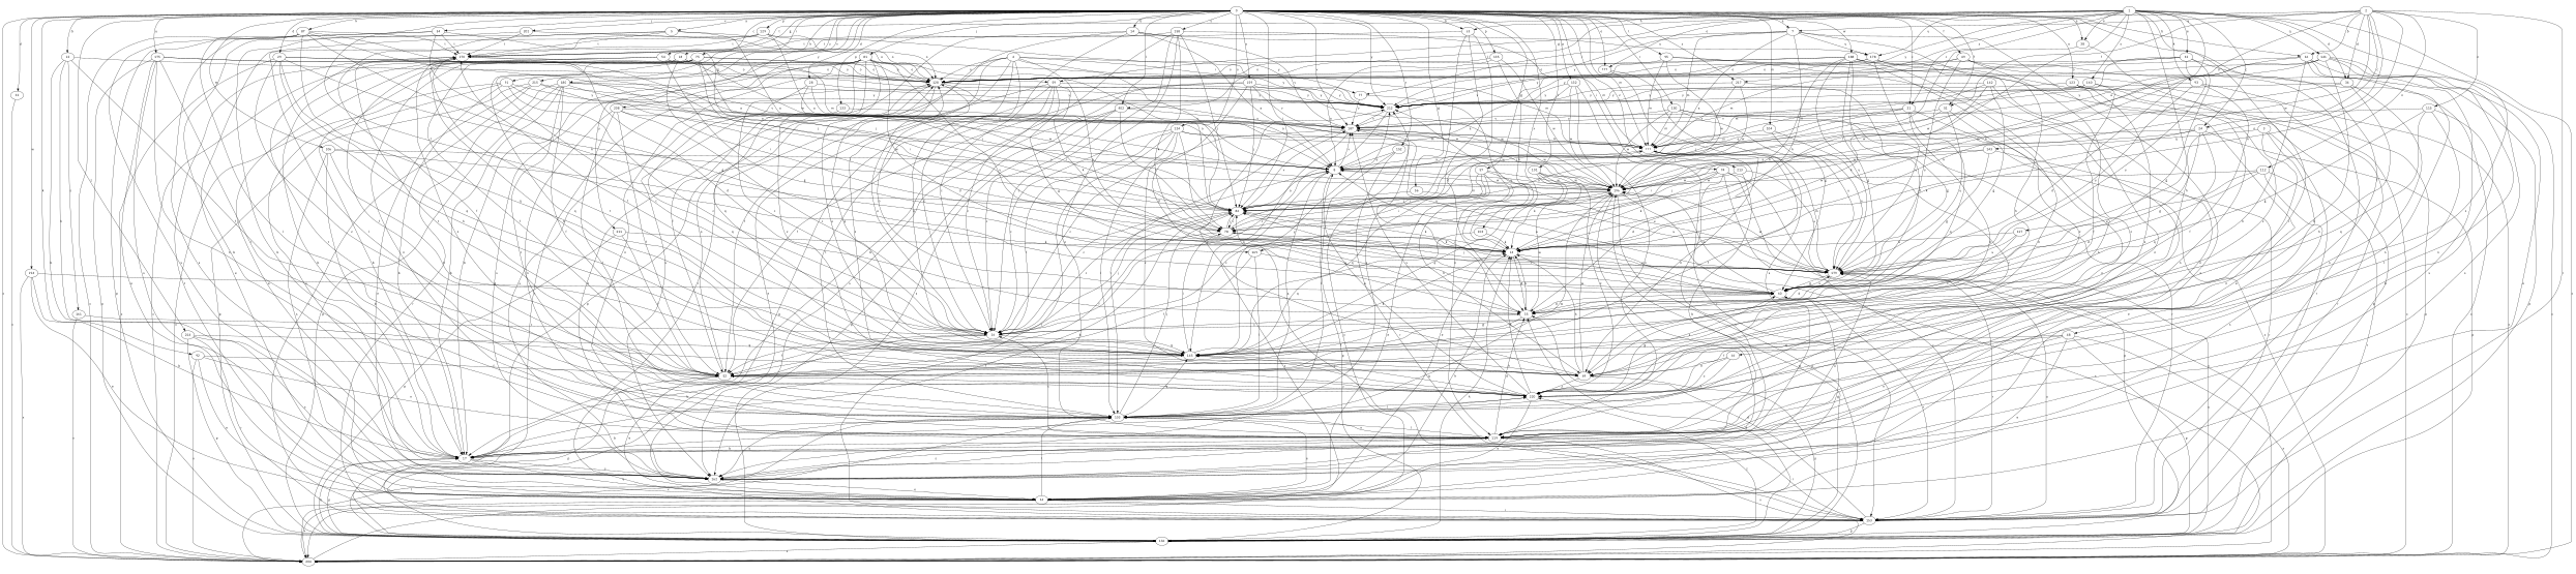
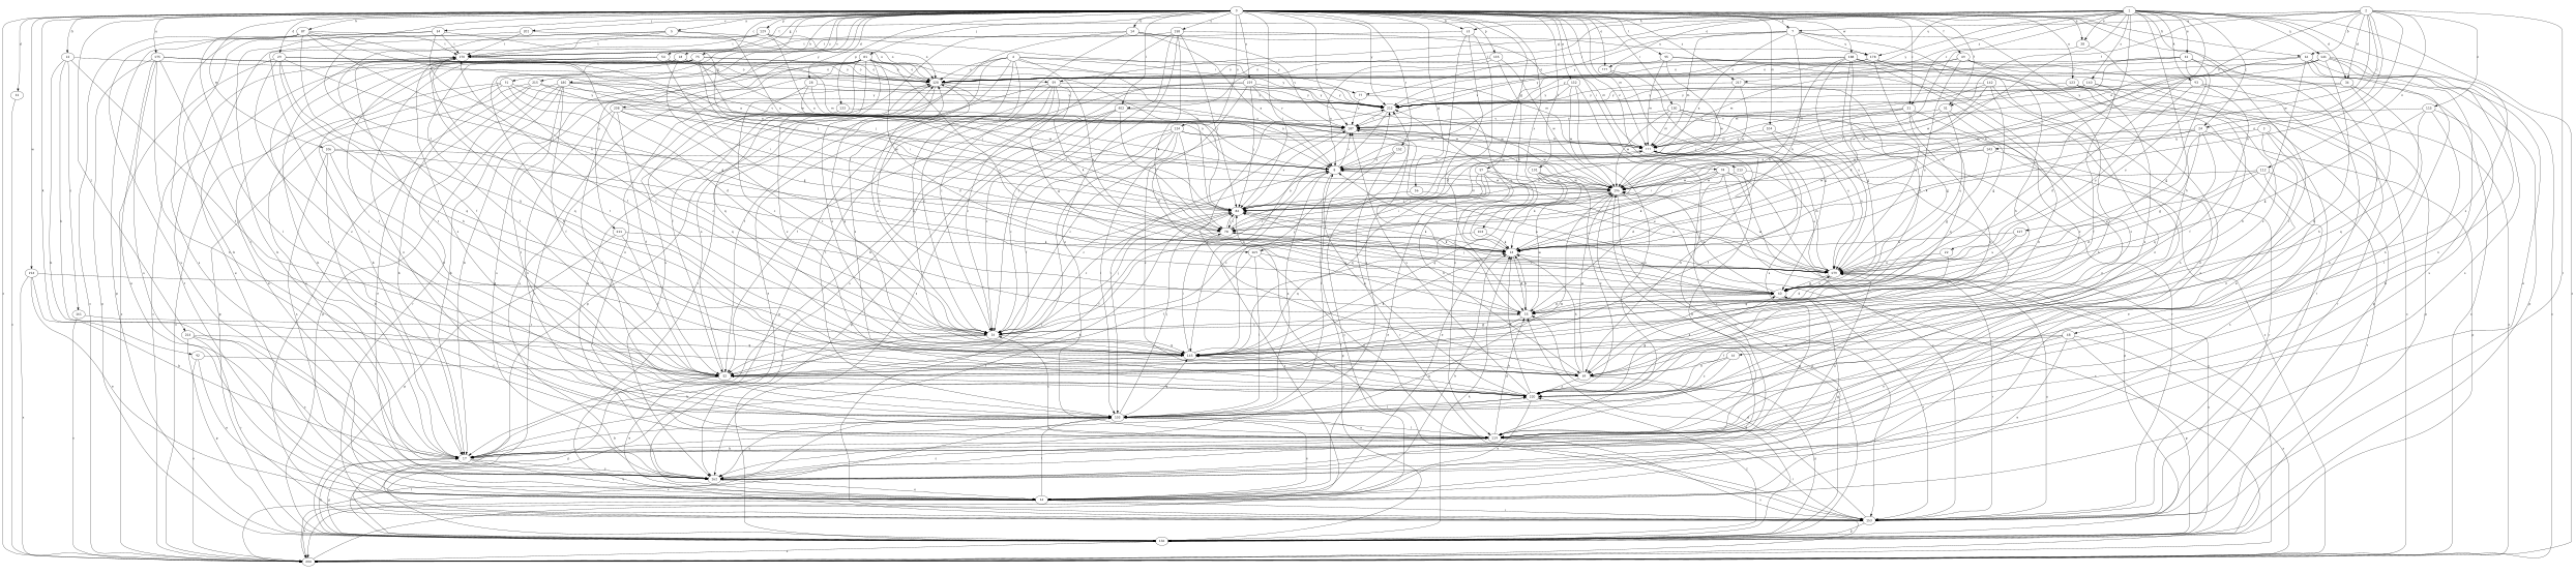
  strict digraph {
    fontname="IBM Plex Sans"
    node [fontname="IBM Plex Sans"]
    edge [fontname="IBM Plex Sans"]
    0
    5
    7
    12
    14
    16
    18
    21
    28
    29
    32
    38
    48
    49
    51
    54
    56
    57
    63
    n20 [label=74]
    75
    81
    84
    86
    87
    91
    92
    95
    101
    n30 [label=402]
    104
    106
    111
    123
    124
    127
    129
    132
    133
    135
    150
    152
    158
    159
    169
    175
    180
    187
    188
    194
    201
    203
    204
    208
    211
    212
    213
    214
    215
    217
    170
    8
    52
    128
    17
    94
    178
    44
    77
    69
    59
    161
    153
    26
    162
    119
    136
    35
    145
    78
    220
    179
    60
    196
    103
    1
+   22
    24
    34
    42
    66
    93
    141
    160
    2
    112
    115
    117
    142
    3
    143
    4
    0 -> 5 [label=a]
    0 -> 7 [label=a]
    0 -> 12 [label=b]
    0 -> 14 [label=b]
    0 -> 16 [label=b]
    0 -> 18 [label=c]
    0 -> 21 [label=c]
    0 -> 28 [label=d]
    0 -> 29 [label=d]
    0 -> 32 [label=d]
    0 -> 38 [label=e]
    0 -> 48 [label=f]
    0 -> 49 [label=f]
    0 -> 51 [label=f]
    0 -> 54 [label=g]
    0 -> 56 [label=g]
    0 -> 57 [label=g]
    0 -> 63 [label=h]
    0 -> n20 [label=i]
    0 -> 75 [label=i]
    0 -> 81 [label=j]
    0 -> 84 [label=j]
    0 -> 86 [label=j]
    0 -> 87 [label=k]
    0 -> 91 [label=k]
    0 -> 92 [label=k]
    0 -> 95 [label=l]
    0 -> 101 [label=l]
    0 -> n30 [label=l]
    0 -> 104 [label=m]
    0 -> 106 [label=m]
    0 -> 111 [label=m]
    0 -> 123 [label=o]
    0 -> 124 [label=o]
    0 -> 127 [label=o]
    0 -> 129 [label=p]
    0 -> 132 [label=p]
    0 -> 133 [label=p]
    0 -> 135 [label=p]
    0 -> 150 [label=r]
    0 -> 152 [label=r]
    0 -> 158 [label=s]
    0 -> 159 [label=s]
    0 -> 169 [label=t]
    0 -> 175 [label=u]
    0 -> 180 [label=v]
    0 -> 187 [label=v]
    0 -> 188 [label=w]
    0 -> 194 [label=w]
    0 -> 201 [label=x]
    0 -> 203 [label=x]
    0 -> 204 [label=x]
    0 -> 208 [label=y]
    0 -> 211 [label=y]
    0 -> 212 [label=y]
    0 -> 213 [label=z]
    0 -> 214 [label=z]
    0 -> 215 [label=z]
    0 -> 217 [label=z]
    5 -> 170 [label=t]
    5 -> 8 [label=a]
    5 -> 52 [label=f]
    5 -> 128 [label=o]
    5 -> 17 [label=b]
    7 -> 111 [label=m]
    7 -> 212 [label=y]
    7 -> 8 [label=a]
    7 -> 94 [label=k]
    7 -> 178 [label=u]
    7 -> 44 [label=e]
    7 -> 77 [label=i]
    7 -> 69 [label=h]
    12 -> 52 [label=f]
    12 -> 17 [label=b]
    12 -> 69 [label=h]
    12 -> 59 [label=g]
    12 -> 161 [label=s]
    14 -> 187 [label=v]
    14 -> 8 [label=a]
    14 -> 178 [label=u]
    14 -> 153 [label=r]
    14 -> 26 [label=c]
    14 -> 162 [label=s]
    16 -> 128 [label=o]
    16 -> 44 [label=e]
    16 -> 69 [label=h]
    16 -> 119 [label=n]
    16 -> 136 [label=p]
    16 -> 35 [label=d]
    18 -> 111 [label=m]
    18 -> 52 [label=f]
    18 -> 128 [label=o]
    18 -> 145 [label=q]
    18 -> 78 [label=i]
    21 -> 86 [label=j]
    21 -> 187 [label=v]
    21 -> 8 [label=a]
    21 -> 69 [label=h]
    21 -> 119 [label=n]
    21 -> 145 [label=q]
    28 -> 212 [label=y]
    28 -> 8 [label=a]
    28 -> 26 [label=c]
    28 -> 78 [label=i]
    29 -> 86 [label=j]
    29 -> 204 [label=x]
    29 -> 8 [label=a]
    29 -> 128 [label=o]
    29 -> 69 [label=h]
    29 -> 145 [label=q]
    29 -> 220 [label=z]
    32 -> 204 [label=x]
    38 -> 86 [label=j]
    38 -> 220 [label=z]
    48 -> 204 [label=x]
    48 -> 52 [label=f]
    48 -> 44 [label=e]
    48 -> 119 [label=n]
    48 -> 136 [label=p]
    48 -> 145 [label=q]
    49 -> 111 [label=m]
    49 -> 204 [label=x]
    49 -> 128 [label=o]
    49 -> 153 [label=r]
    49 -> 220 [label=z]
    49 -> 179 [label=u]
    51 -> 86 [label=j]
    51 -> 187 [label=v]
    51 -> 69 [label=h]
    51 -> 179 [label=u]
    54 -> 111 [label=m]
    54 -> 204 [label=x]
    54 -> 128 [label=o]
    54 -> 17 [label=b]
    54 -> 60 [label=g]
    56 -> 86 [label=j]
    56 -> 179 [label=u]
    57 -> 44 [label=e]
    57 -> 69 [label=h]
    57 -> 145 [label=q]
    57 -> 78 [label=i]
    57 -> 179 [label=u]
    57 -> 196 [label=w]
    63 -> 86 [label=j]
    63 -> 170 [label=t]
    63 -> 162 [label=s]
    63 -> 35 [label=d]
    n20 -> 86 [label=j]
    n20 -> 204 [label=x]
    n20 -> 94 [label=k]
    n20 -> 153 [label=r]
    n20 -> 162 [label=s]
    n20 -> 136 [label=p]
    n20 -> 196 [label=w]
    75 -> 86 [label=j]
    75 -> 212 [label=y]
    75 -> 52 [label=f]
    75 -> 128 [label=o]
    75 -> 17 [label=b]
    75 -> 44 [label=e]
    75 -> 26 [label=c]
    75 -> 119 [label=n]
    75 -> 78 [label=i]
    81 -> 86 [label=j]
    81 -> 52 [label=f]
    81 -> 128 [label=o]
    81 -> 17 [label=b]
    81 -> 153 [label=r]
    81 -> 162 [label=s]
    81 -> 119 [label=n]
    81 -> 35 [label=d]
    81 -> 145 [label=q]
    81 -> 220 [label=z]
    81 -> 179 [label=u]
    84 -> 86 [label=j]
    84 -> 170 [label=t]
    84 -> 162 [label=s]
    84 -> 136 [label=p]
    84 -> 60 [label=g]
    86 -> 187 [label=v]
    86 -> 8 [label=a]
    86 -> 17 [label=b]
    86 -> 94 [label=k]
    86 -> 26 [label=c]
    86 -> 78 [label=i]
    87 -> 86 [label=j]
    87 -> 204 [label=x]
    87 -> 170 [label=t]
    87 -> 8 [label=a]
    87 -> 94 [label=k]
    87 -> 162 [label=s]
    87 -> 145 [label=q]
    87 -> 103 [label=l]
    91 -> 204 [label=x]
    91 -> 212 [label=y]
    91 -> 8 [label=a]
    91 -> 17 [label=b]
    91 -> 26 [label=c]
    91 -> 162 [label=s]
    92 -> 204 [label=x]
    92 -> 52 [label=f]
    92 -> 44 [label=e]
    95 -> 111 [label=m]
    95 -> 128 [label=o]
    95 -> 119 [label=n]
    95 -> 136 [label=p]
    95 -> 196 [label=w]
    101 -> 94 [label=k]
    101 -> 44 [label=e]
    101 -> 145 [label=q]
    101 -> 220 [label=z]
    101 -> 196 [label=w]
    n30 -> 187 [label=v]
    n30 -> 26 [label=c]
    n30 -> 162 [label=s]
    n30 -> 136 [label=p]
    n30 -> 78 [label=i]
    104 -> 111 [label=m]
    104 -> 220 [label=z]
    104 -> 179 [label=u]
    106 -> 86 [label=j]
    106 -> 8 [label=a]
    106 -> 17 [label=b]
    106 -> 69 [label=h]
    106 -> 162 [label=s]
    111 -> 8 [label=a]
    111 -> 52 [label=f]
    111 -> 69 [label=h]
    111 -> 35 [label=d]
    123 -> 212 [label=y]
    123 -> 153 [label=r]
    123 -> 119 [label=n]
    123 -> 220 [label=z]
    124 -> 111 [label=m]
    124 -> 52 [label=f]
    124 -> 153 [label=r]
    124 -> 26 [label=c]
    124 -> 78 [label=i]
    124 -> 220 [label=z]
    124 -> 196 [label=w]
    124 -> 103 [label=l]
    127 -> 162 [label=s]
    127 -> 60 [label=g]
    129 -> 212 [label=y]
    129 -> 170 [label=t]
    129 -> 8 [label=a]
    129 -> 128 [label=o]
    129 -> 44 [label=e]
    129 -> 103 [label=l]
    132 -> 212 [label=y]
    132 -> 8 [label=a]
    132 -> 153 [label=r]
    132 -> 119 [label=n]
    132 -> 196 [label=w]
    133 -> 187 [label=v]
    133 -> 145 [label=q]
    135 -> 8 [label=a]
    135 -> 128 [label=o]
    135 -> 94 [label=k]
    135 -> 196 [label=w]
    150 -> 111 [label=m]
    150 -> 187 [label=v]
    150 -> 204 [label=x]
    150 -> 153 [label=r]
    150 -> 179 [label=u]
    150 -> 196 [label=w]
    152 -> 8 [label=a]
    152 -> 153 [label=r]
    152 -> 103 [label=l]
    158 -> 86 [label=j]
    158 -> 111 [label=m]
    158 -> 170 [label=t]
    158 -> 17 [label=b]
    158 -> 94 [label=k]
    158 -> 26 [label=c]
    158 -> 119 [label=n]
    159 -> 86 [label=j]
    159 -> 187 [label=v]
    159 -> 212 [label=y]
    159 -> 52 [label=f]
    159 -> 162 [label=s]
    159 -> 35 [label=d]
    159 -> 196 [label=w]
    169 -> 52 [label=f]
-   92 -> 119 [label=n]
+   169 -> 119 [label=n]
    169 -> 179 [label=u]
    169 -> 103 [label=l]
    175 -> 212 [label=y]
    175 -> 128 [label=o]
    175 -> 44 [label=e]
    175 -> 162 [label=s]
    175 -> 119 [label=n]
    175 -> 136 [label=p]
    175 -> 103 [label=l]
    180 -> 187 [label=v]
    180 -> 212 [label=y]
    180 -> 52 [label=f]
    180 -> 17 [label=b]
    180 -> 153 [label=r]
    180 -> 136 [label=p]
    180 -> 196 [label=w]
    180 -> 103 [label=l]
    187 -> 111 [label=m]
    187 -> 26 [label=c]
    187 -> 145 [label=q]
    187 -> 179 [label=u]
    187 -> 196 [label=w]
    187 -> 103 [label=l]
    188 -> 187 [label=v]
    188 -> 204 [label=x]
    188 -> 128 [label=o]
    188 -> 94 [label=k]
    188 -> 162 [label=s]
    188 -> 35 [label=d]
    188 -> 220 [label=z]
    188 -> 179 [label=u]
    188 -> 60 [label=g]
    194 -> 204 [label=x]
    194 -> 17 [label=b]
    194 -> 44 [label=e]
    194 -> 60 [label=g]
    201 -> 170 [label=t]
    201 -> 128 [label=o]
    201 -> 17 [label=b]
    203 -> 94 [label=k]
    203 -> 145 [label=q]
    204 -> 212 [label=y]
    204 -> 103 [label=l]
    208 -> 187 [label=v]
    208 -> 52 [label=f]
    208 -> 26 [label=c]
    208 -> 119 [label=n]
    208 -> 196 [label=w]
    208 -> 103 [label=l]
    211 -> 52 [label=f]
    211 -> 94 [label=k]
    211 -> 136 [label=p]
    212 -> 187 [label=v]
    212 -> 26 [label=c]
    213 -> 17 [label=b]
    213 -> 179 [label=u]
    213 -> 196 [label=w]
    214 -> 153 [label=r]
    214 -> 162 [label=s]
    214 -> 136 [label=p]
    214 -> 145 [label=q]
    215 -> 212 [label=y]
    215 -> 44 [label=e]
    215 -> 153 [label=r]
    215 -> 136 [label=p]
    215 -> 78 [label=i]
    217 -> 86 [label=j]
    217 -> 212 [label=y]
    217 -> 60 [label=g]
    217 -> 196 [label=w]
    170 -> 128 [label=o]
    170 -> 69 [label=h]
    170 -> 35 [label=d]
    170 -> 220 [label=z]
    8 -> 187 [label=v]
    8 -> 204 [label=x]
    8 -> 26 [label=c]
    8 -> 136 [label=p]
    8 -> 196 [label=w]
    52 -> 170 [label=t]
    52 -> 128 [label=o]
    52 -> 44 [label=e]
    52 -> 136 [label=p]
    52 -> 220 [label=z]
    128 -> 212 [label=y]
    128 -> 162 [label=s]
    128 -> 145 [label=q]
    128 -> 196 [label=w]
    17 -> 44 [label=e]
    17 -> 162 [label=s]
    17 -> 136 [label=p]
    17 -> 220 [label=z]
    17 -> 179 [label=u]
    94 -> 212 [label=y]
    94 -> 35 [label=d]
    94 -> 179 [label=u]
    178 -> 212 [label=y]
    178 -> 128 [label=o]
    178 -> 44 [label=e]
    178 -> 119 [label=n]
    178 -> 179 [label=u]
    44 -> 204 [label=x]
    44 -> 170 [label=t]
    44 -> 94 [label=k]
    44 -> 153 [label=r]
    44 -> 60 [label=g]
    44 -> 103 [label=l]
    77 -> 187 [label=v]
    77 -> 119 [label=n]
    69 -> 212 [label=y]
    69 -> 94 [label=k]
    69 -> 136 [label=p]
    69 -> 220 [label=z]
    69 -> 196 [label=w]
    59 -> 212 [label=y]
    59 -> 94 [label=k]
    59 -> 44 [label=e]
    59 -> 26 [label=c]
    59 -> 136 [label=p]
    59 -> 60 [label=g]
    59 -> 103 [label=l]
    161 -> 204 [label=x]
    161 -> 26 [label=c]
    153 -> 86 [label=j]
    153 -> 136 [label=p]
    153 -> 35 [label=d]
    153 -> 179 [label=u]
    26 -> 86 [label=j]
    26 -> 170 [label=t]
    26 -> 52 [label=f]
    26 -> 128 [label=o]
    26 -> 17 [label=b]
    26 -> 145 [label=q]
    162 -> 128 [label=o]
    162 -> 44 [label=e]
    119 -> 204 [label=x]
    119 -> 17 [label=b]
    119 -> 153 [label=r]
    119 -> 26 [label=c]
    119 -> 162 [label=s]
    119 -> 35 [label=d]
    119 -> 103 [label=l]
    136 -> 204 [label=x]
    136 -> 17 [label=b]
    136 -> 94 [label=k]
    136 -> 35 [label=d]
    136 -> 220 [label=z]
    136 -> 179 [label=u]
    136 -> 196 [label=w]
    35 -> 187 [label=v]
    35 -> 52 [label=f]
    35 -> 128 [label=o]
    35 -> 94 [label=k]
    35 -> 26 [label=c]
    35 -> 196 [label=w]
    145 -> 212 [label=y]
    145 -> 170 [label=t]
    145 -> 52 [label=f]
    145 -> 128 [label=o]
    145 -> 94 [label=k]
    145 -> 69 [label=h]
    145 -> 78 [label=i]
    145 -> 60 [label=g]
    78 -> 86 [label=j]
    78 -> 111 [label=m]
    78 -> 52 [label=f]
    78 -> 94 [label=k]
    220 -> 187 [label=v]
    220 -> 8 [label=a]
    220 -> 94 [label=k]
    220 -> 44 [label=e]
    220 -> 145 [label=q]
    220 -> 60 [label=g]
    220 -> 103 [label=l]
    179 -> 86 [label=j]
    179 -> 111 [label=m]
    179 -> 153 [label=r]
    179 -> 35 [label=d]
    179 -> 60 [label=g]
    179 -> 196 [label=w]
    60 -> 86 [label=j]
    60 -> 8 [label=a]
    60 -> 153 [label=r]
    60 -> 35 [label=d]
    60 -> 78 [label=i]
    60 -> 179 [label=u]
    60 -> 196 [label=w]
    196 -> 86 [label=j]
    196 -> 204 [label=x]
    196 -> 8 [label=a]
    196 -> 26 [label=c]
    196 -> 162 [label=s]
    196 -> 136 [label=p]
    196 -> 78 [label=i]
    103 -> 86 [label=j]
    103 -> 204 [label=x]
    103 -> 170 [label=t]
    103 -> 8 [label=a]
    103 -> 17 [label=b]
    103 -> 44 [label=e]
    103 -> 162 [label=s]
    103 -> 119 [label=n]
    103 -> 145 [label=q]
    103 -> 196 [label=w]
    1 -> 21 [label=c]
    1 -> 38 [label=e]
    1 -> 63 [label=h]
    1 -> n30 [label=l]
    1 -> 127 [label=o]
    1 -> 169 [label=t]
    1 -> 204 [label=x]
    1 -> 212 [label=y]
    1 -> 217 [label=z]
    1 -> 170 [label=t]
    1 -> 94 [label=k]
    1 -> 178 [label=u]
    1 -> 220 [label=z]
    1 -> 103 [label=l]
+   1 -> 22 [label=c]
    1 -> 24 [label=c]
    1 -> 34 [label=d]
    1 -> 42 [label=e]
    1 -> 66 [label=h]
    1 -> 93 [label=k]
    1 -> 141 [label=q]
    1 -> 160 [label=s]
+   22 -> 145 [label=q]
+   22 -> 179 [label=u]
    24 -> 111 [label=m]
    24 -> 94 [label=k]
    24 -> 136 [label=p]
    24 -> 145 [label=q]
    24 -> 60 [label=g]
    24 -> 196 [label=w]
    34 -> 212 [label=y]
    34 -> 69 [label=h]
    34 -> 119 [label=n]
    34 -> 196 [label=w]
    42 -> 212 [label=y]
    42 -> 128 [label=o]
    42 -> 162 [label=s]
    42 -> 179 [label=u]
    42 -> 60 [label=g]
    42 -> 196 [label=w]
    66 -> 69 [label=h]
    66 -> 220 [label=z]
    66 -> 103 [label=l]
    93 -> 204 [label=x]
    93 -> 212 [label=y]
    93 -> 52 [label=f]
    93 -> 179 [label=u]
    141 -> 204 [label=x]
    141 -> 128 [label=o]
    141 -> 94 [label=k]
    141 -> 69 [label=h]
    141 -> 162 [label=s]
    141 -> 119 [label=n]
    141 -> 78 [label=i]
    160 -> 111 [label=m]
    160 -> 212 [label=y]
    160 -> 52 [label=f]
    160 -> 136 [label=p]
    2 -> 7 [label=a]
    2 -> 16 [label=b]
    2 -> 51 [label=f]
    2 -> 8 [label=a]
    2 -> 94 [label=k]
    2 -> 59 [label=g]
    2 -> 153 [label=r]
    2 -> 196 [label=w]
    2 -> 24 [label=c]
    2 -> 34 [label=d]
    2 -> 112 [label=n]
    2 -> 115 [label=n]
    2 -> 117 [label=n]
    112 -> 153 [label=r]
    112 -> 162 [label=s]
    112 -> 35 [label=d]
    112 -> 179 [label=u]
    112 -> 196 [label=w]
    115 -> 187 [label=v]
    115 -> 17 [label=b]
    115 -> 145 [label=q]
    115 -> 60 [label=g]
    115 -> 103 [label=l]
    117 -> 94 [label=k]
    117 -> 26 [label=c]
    117 -> 179 [label=u]
    142 -> 111 [label=m]
    142 -> 212 [label=y]
    142 -> 94 [label=k]
    142 -> 119 [label=n]
    142 -> 60 [label=g]
    3 -> 44 [label=e]
    3 -> 153 [label=r]
    3 -> 119 [label=n]
    3 -> 143 [label=q]
    143 -> 8 [label=a]
    143 -> 153 [label=r]
    143 -> 78 [label=i]
    143 -> 60 [label=g]
    4 -> 86 [label=j]
    4 -> 111 [label=m]
    4 -> 52 [label=f]
    4 -> 128 [label=o]
    4 -> 94 [label=k]
    4 -> 77 [label=i]
    4 -> 26 [label=c]
    4 -> 136 [label=p]
    4 -> 145 [label=q]
    4 -> 220 [label=z]
  }
